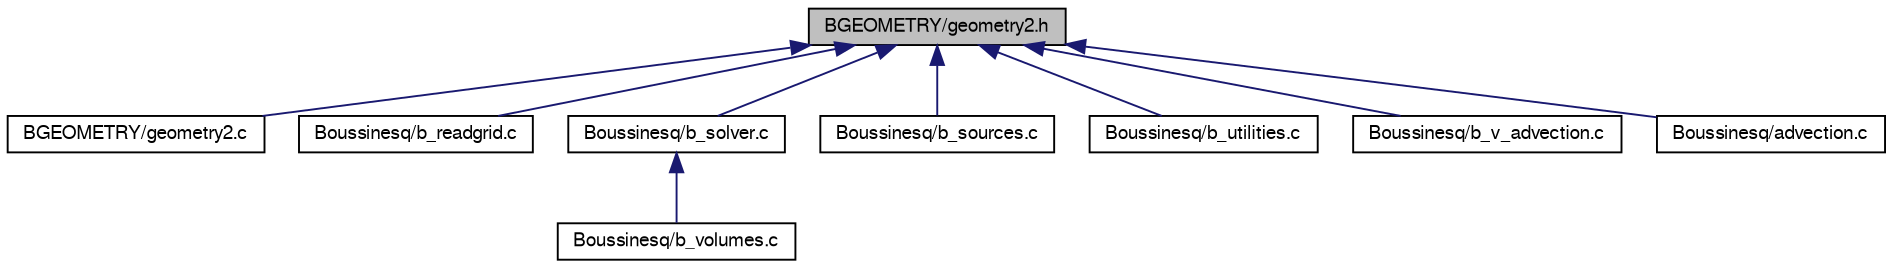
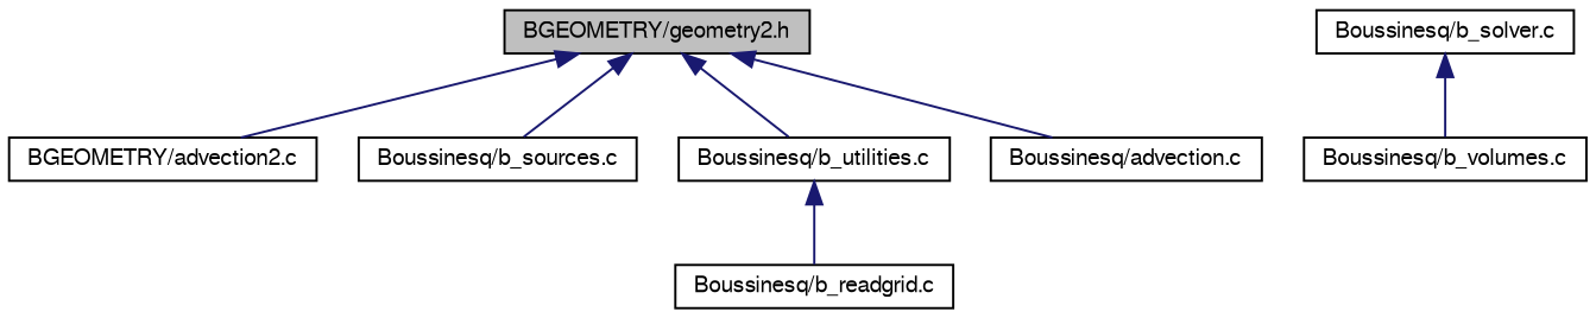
  digraph {
    node [color=black fontname=FreeSans fontsize=10 shape=record]
    edge [color=midnightblue dir=back fontname=FreeSans fontsize=10 labelfontname=FreeSans labelfontsize=10 style=solid]
    n1 [fillcolor=grey75 fontcolor=black height=0.2 label="BGEOMETRY/geometry2.h" style=filled width=0.4]
-   n2 [height=0.2 label="BGEOMETRY/geometry2.c" width=0.4]
+   n2 [height=0.2 label="BGEOMETRY/advection2.c" width=0.4]
    n3 [height=0.2 label="Boussinesq/b_readgrid.c" width=0.4]
    n4 [height=0.2 label="Boussinesq/b_solver.c" width=0.4]
    n5 [height=0.2 label="Boussinesq/b_sources.c" width=0.4]
    n6 [height=0.2 label="Boussinesq/b_utilities.c" width=0.4]
-   n7 [height=0.2 label="Boussinesq/b_v_advection.c" width=0.4]
    n8 [height=0.2 label="Boussinesq/advection.c" width=0.4]
    n9 [height=0.2 label="Boussinesq/b_volumes.c" width=0.4]
    n1 -> n2
-   n1 -> n3
-   n1 -> n4
+   n6 -> n3
    n1 -> n5
    n1 -> n6
-   n1 -> n7
    n1 -> n8
    n4 -> n9
  }
